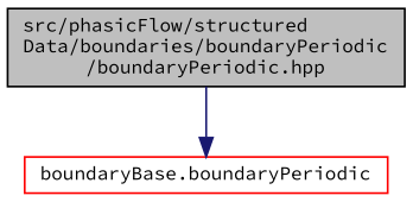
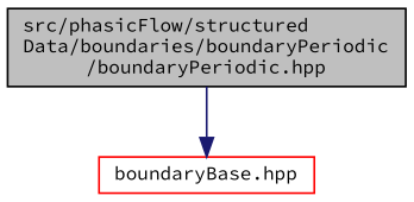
  digraph {
    fontname="Source Code Pro"
    node [fontname="Source Code Pro" fontsize=10 shape=record style=filled]
    n1 [color=black fillcolor=grey75 fontcolor=black height=0.2 label="src/phasicFlow/structured\lData/boundaries/boundaryPeriodic\l/boundaryPeriodic.hpp" width=0.4]
-   n2 [color=red fillcolor=white height=0.2 label="boundaryBase.boundaryPeriodic" width=0.4]
+   n2 [color=red fillcolor=white height=0.2 label="boundaryBase.hpp" width=0.4]
    n1 -> n2 [color=midnightblue fontname="Source Code Pro" fontsize=10 labelfontname=Helvetica labelfontsize=10 style=solid]
  }
